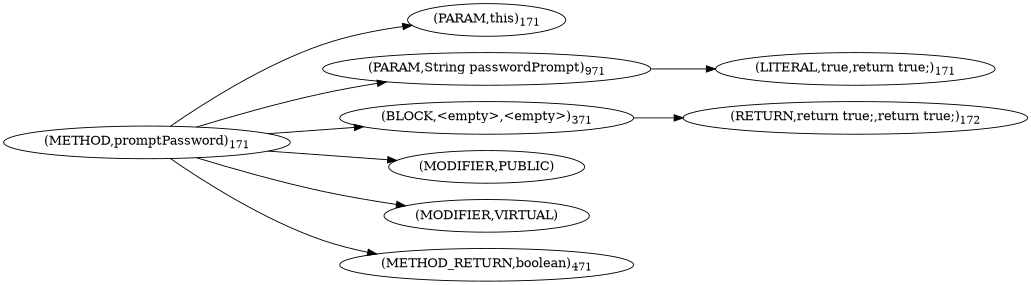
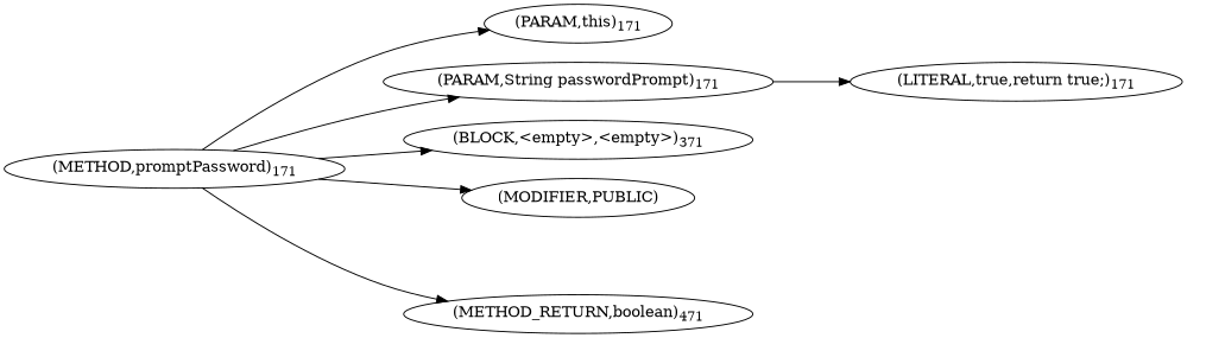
  digraph {
    rankdir=LR
    n1 [label=<(METHOD,promptPassword)<SUB>171</SUB>>]
    n2 [label=<(PARAM,this)<SUB>171</SUB>>]
-   n3 [label=<(PARAM,String passwordPrompt)<SUB>971</SUB>>]
+   n3 [label=<(PARAM,String passwordPrompt)<SUB>171</SUB>>]
    n4 [label=<(BLOCK,&lt;empty&gt;,&lt;empty&gt;)<SUB>371</SUB>>]
    n5 [label=<(MODIFIER,PUBLIC)>]
-   n6 [label=<(MODIFIER,VIRTUAL)>]
    n7 [label=<(METHOD_RETURN,boolean)<SUB>471</SUB>>]
    n8 [label=<(LITERAL,true,return true;)<SUB>171</SUB>>]
-   n9 [label=<(RETURN,return true;,return true;)<SUB>172</SUB>>]
    n1 -> n2
    n1 -> n3
    n1 -> n4
    n1 -> n5
-   n1 -> n6
    n1 -> n7
    n3 -> n8
-   n4 -> n9
  }
